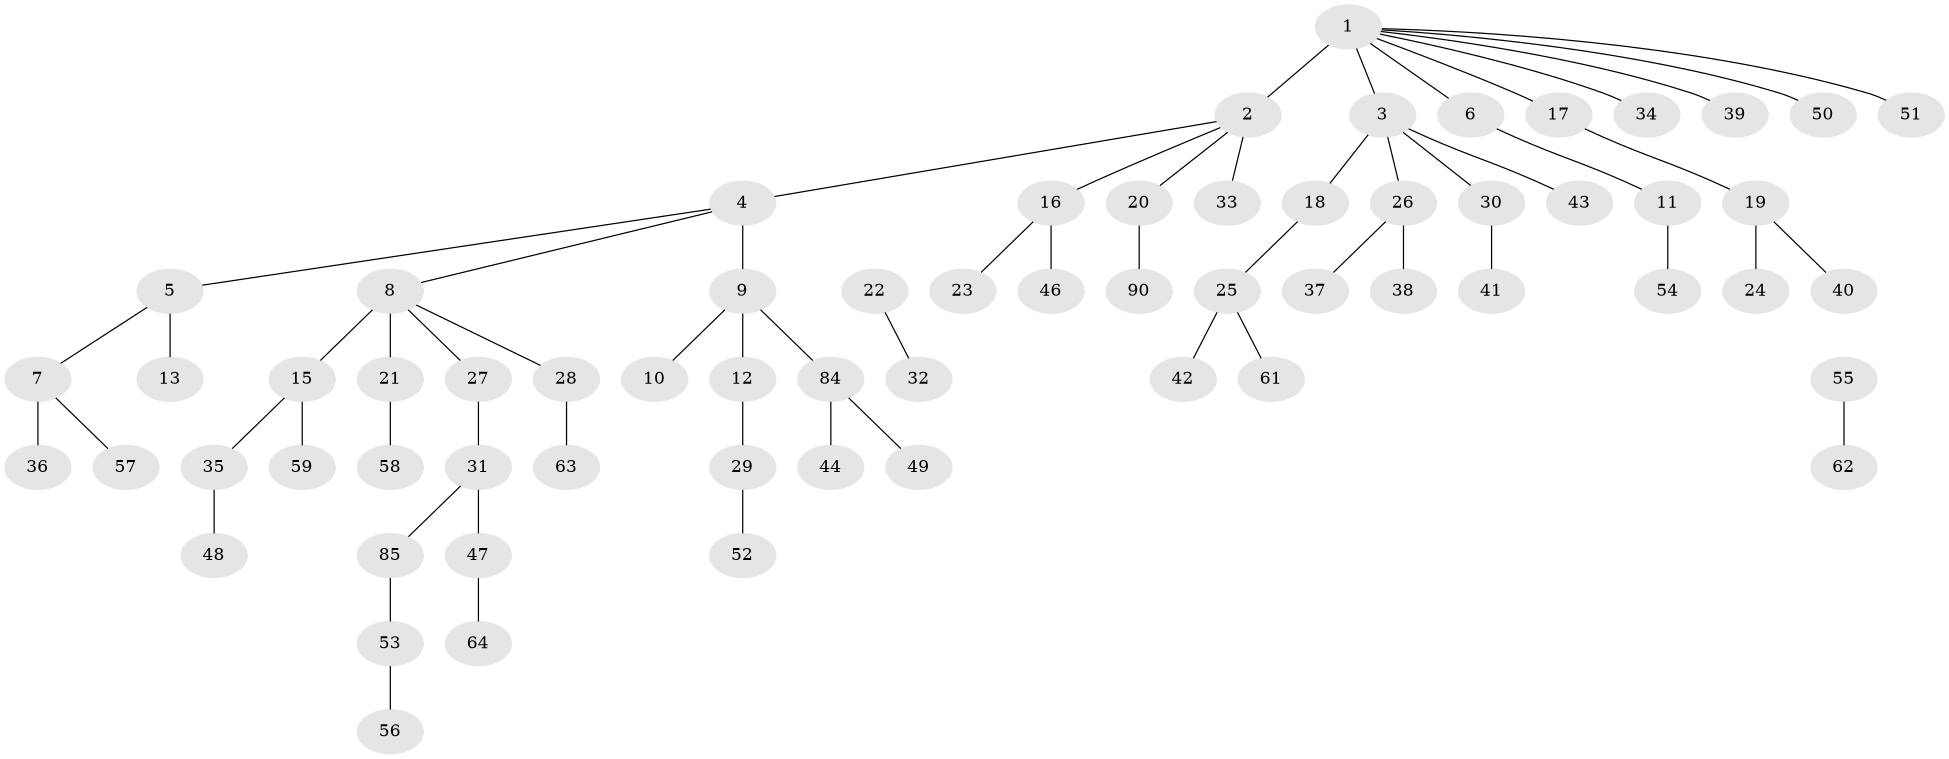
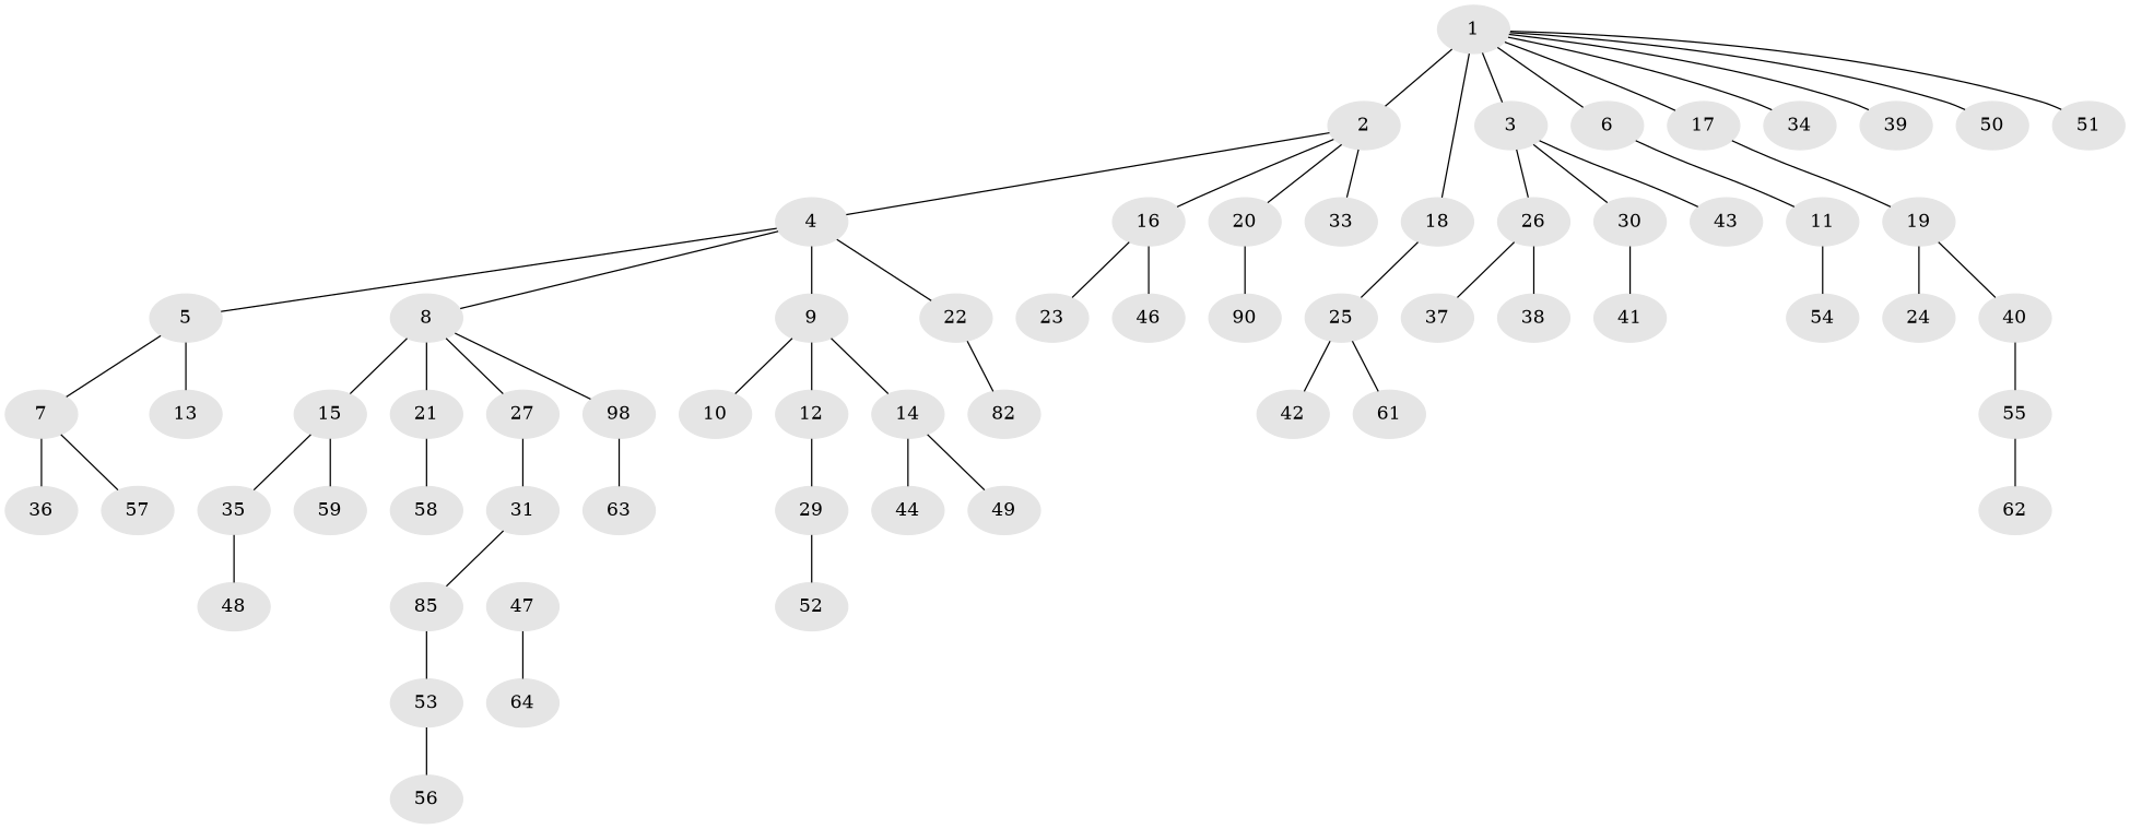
  graph {
    node [color=gray90 style=filled]
    edge [weight=1.0]
    1
    2
    3
    6
    17
    18
    34
    39
    50
    51
    4
    16
    20
    33
    26
    30
    43
    11
    19
    25
    5
    8
    9
    22
    23
    46
    n27 [label=90]
    37
    38
    41
    7
    13
    15
    21
    27
-   28
+   28 [label=98]
    10
    12
-   14 [label=84]
-   32
+   14
+   32 [label=82]
    36
    57
    54
    35
    59
    58
    31
    63
    29
    44
    49
    52
    48
    24
    40
    42
    61
    55
    n59 [label=85]
    47
    53
    64
    62
    56
    1 -- 2 [weight=6.0]
    1 -- 3
    1 -- 6
    1 -- 17
-   3 -- 18
+   1 -- 18
    1 -- 34
    1 -- 39
    1 -- 50
    1 -- 51
    2 -- 4
    2 -- 16
    2 -- 20
    2 -- 33
    3 -- 26
    3 -- 30
    3 -- 43
    6 -- 11
    17 -- 19
    18 -- 25
    4 -- 5
    4 -- 8
    4 -- 9
+   4 -- 22
    16 -- 23
    16 -- 46 [weight=2.0]
    20 -- n27
    26 -- 37
    26 -- 38
    30 -- 41 [weight=2.0]
    11 -- 54
    19 -- 24
    19 -- 40
    25 -- 42
    25 -- 61
    5 -- 7
    5 -- 13 [weight=3.0]
    8 -- 15
    8 -- 21 [weight=3.0]
    8 -- 27
    8 -- 28
    9 -- 10
    9 -- 12
    9 -- 14
    22 -- 32 [weight=2.0]
    7 -- 36 [weight=4.0]
    7 -- 57
    15 -- 35
    15 -- 59
    21 -- 58
    27 -- 31
    28 -- 63
    12 -- 29
    14 -- 44 [weight=2.0]
    14 -- 49
    35 -- 48
    31 -- n59
-   31 -- 47 [weight=2.0]
    29 -- 52 [weight=2.0]
+   40 -- 55
    55 -- 62
    n59 -- 53
    47 -- 64
    53 -- 56
  }
